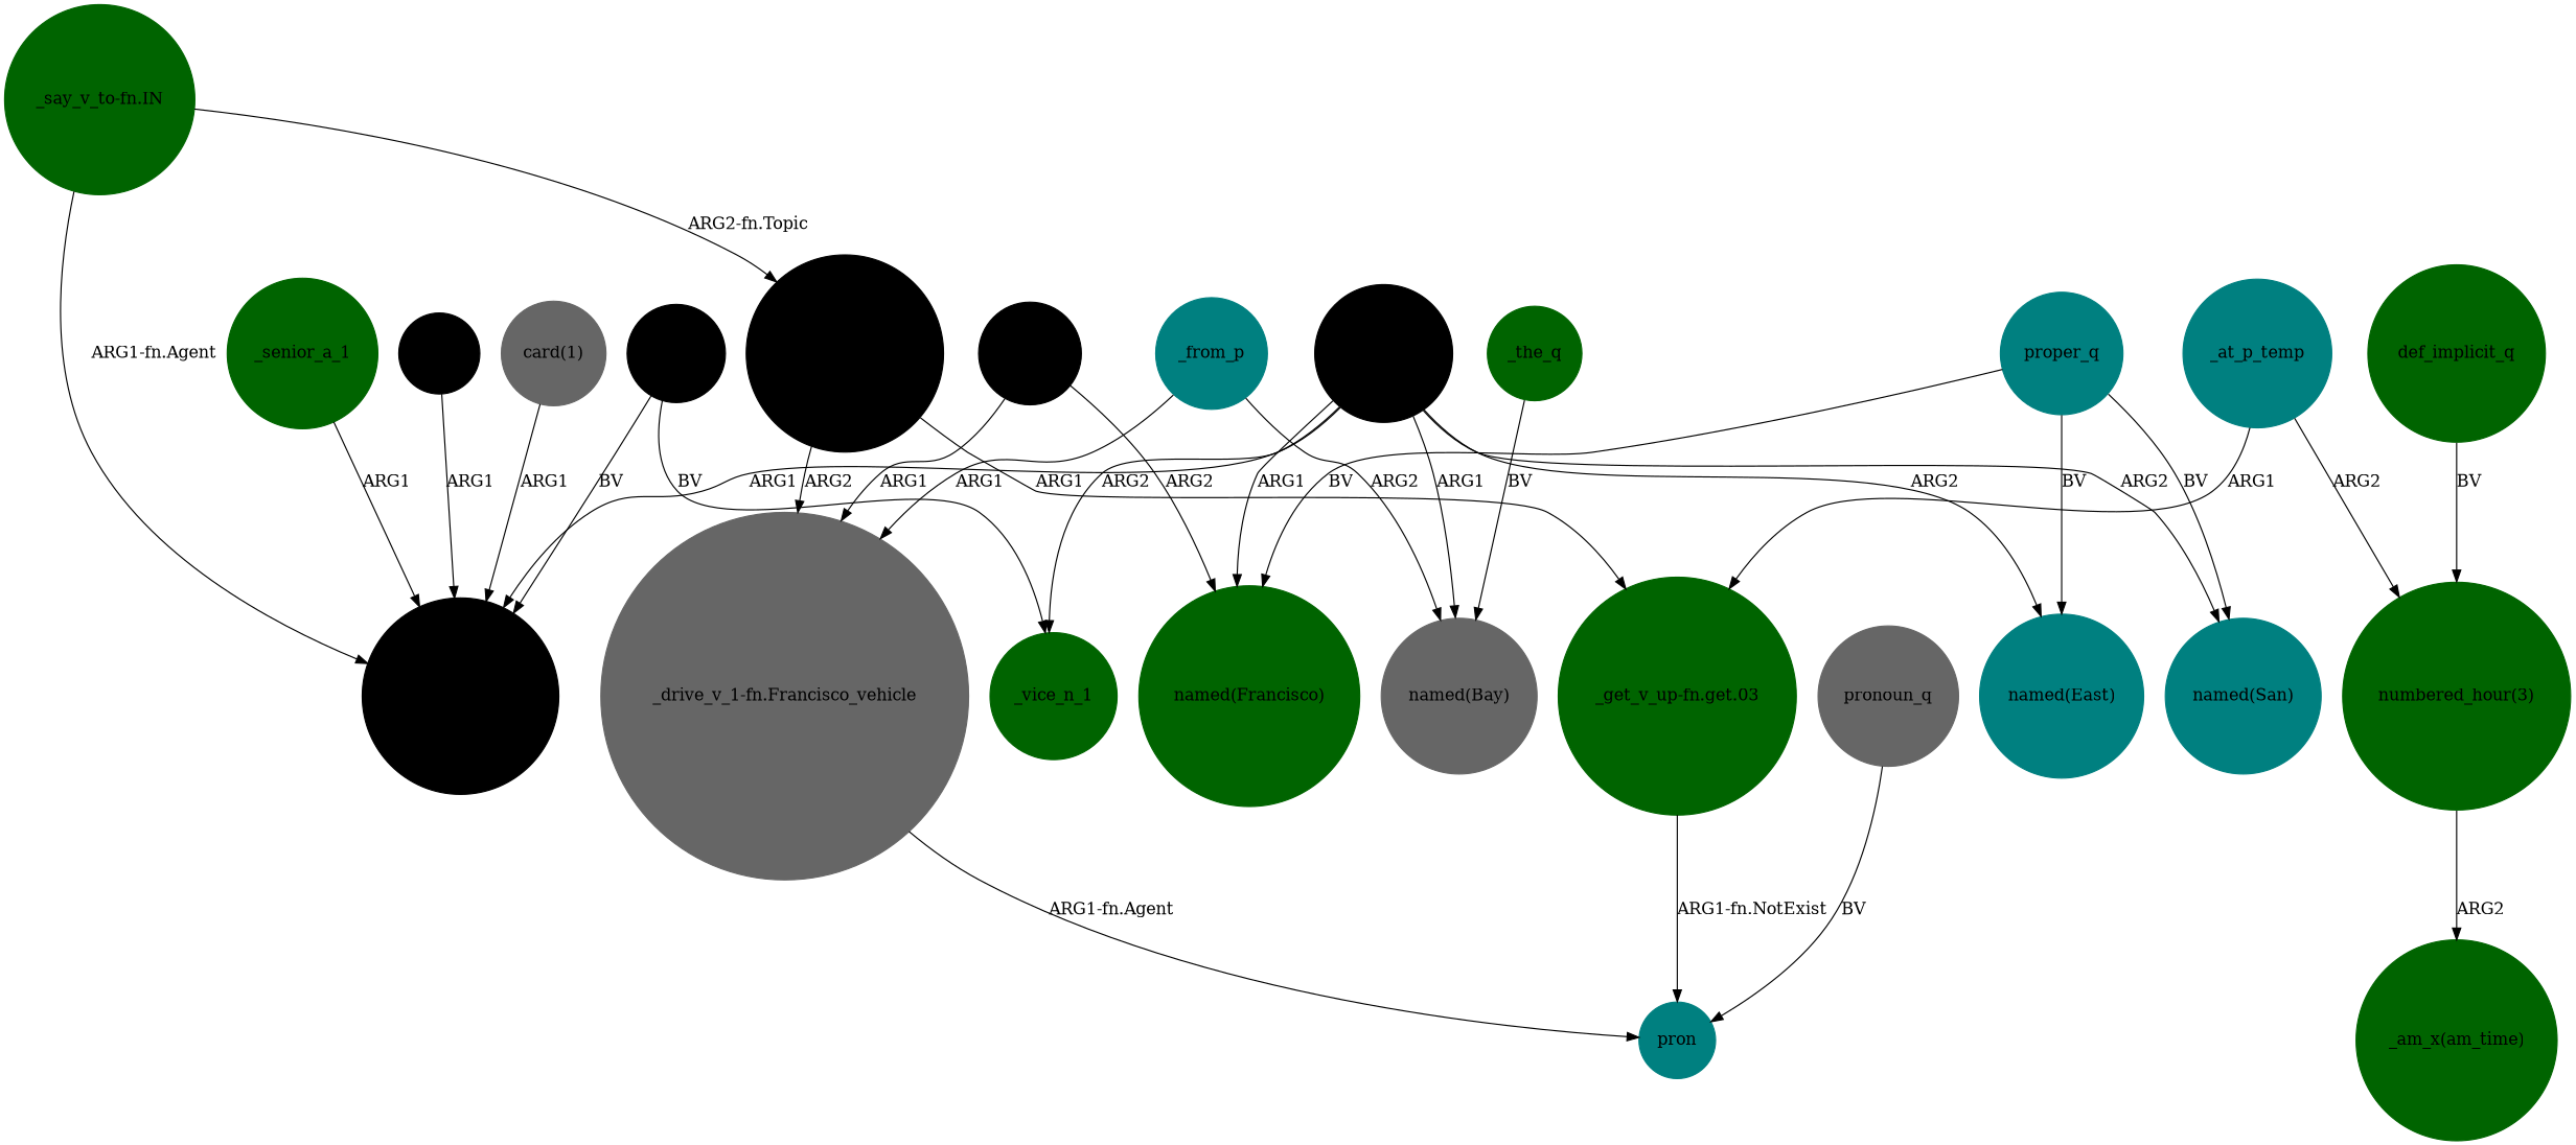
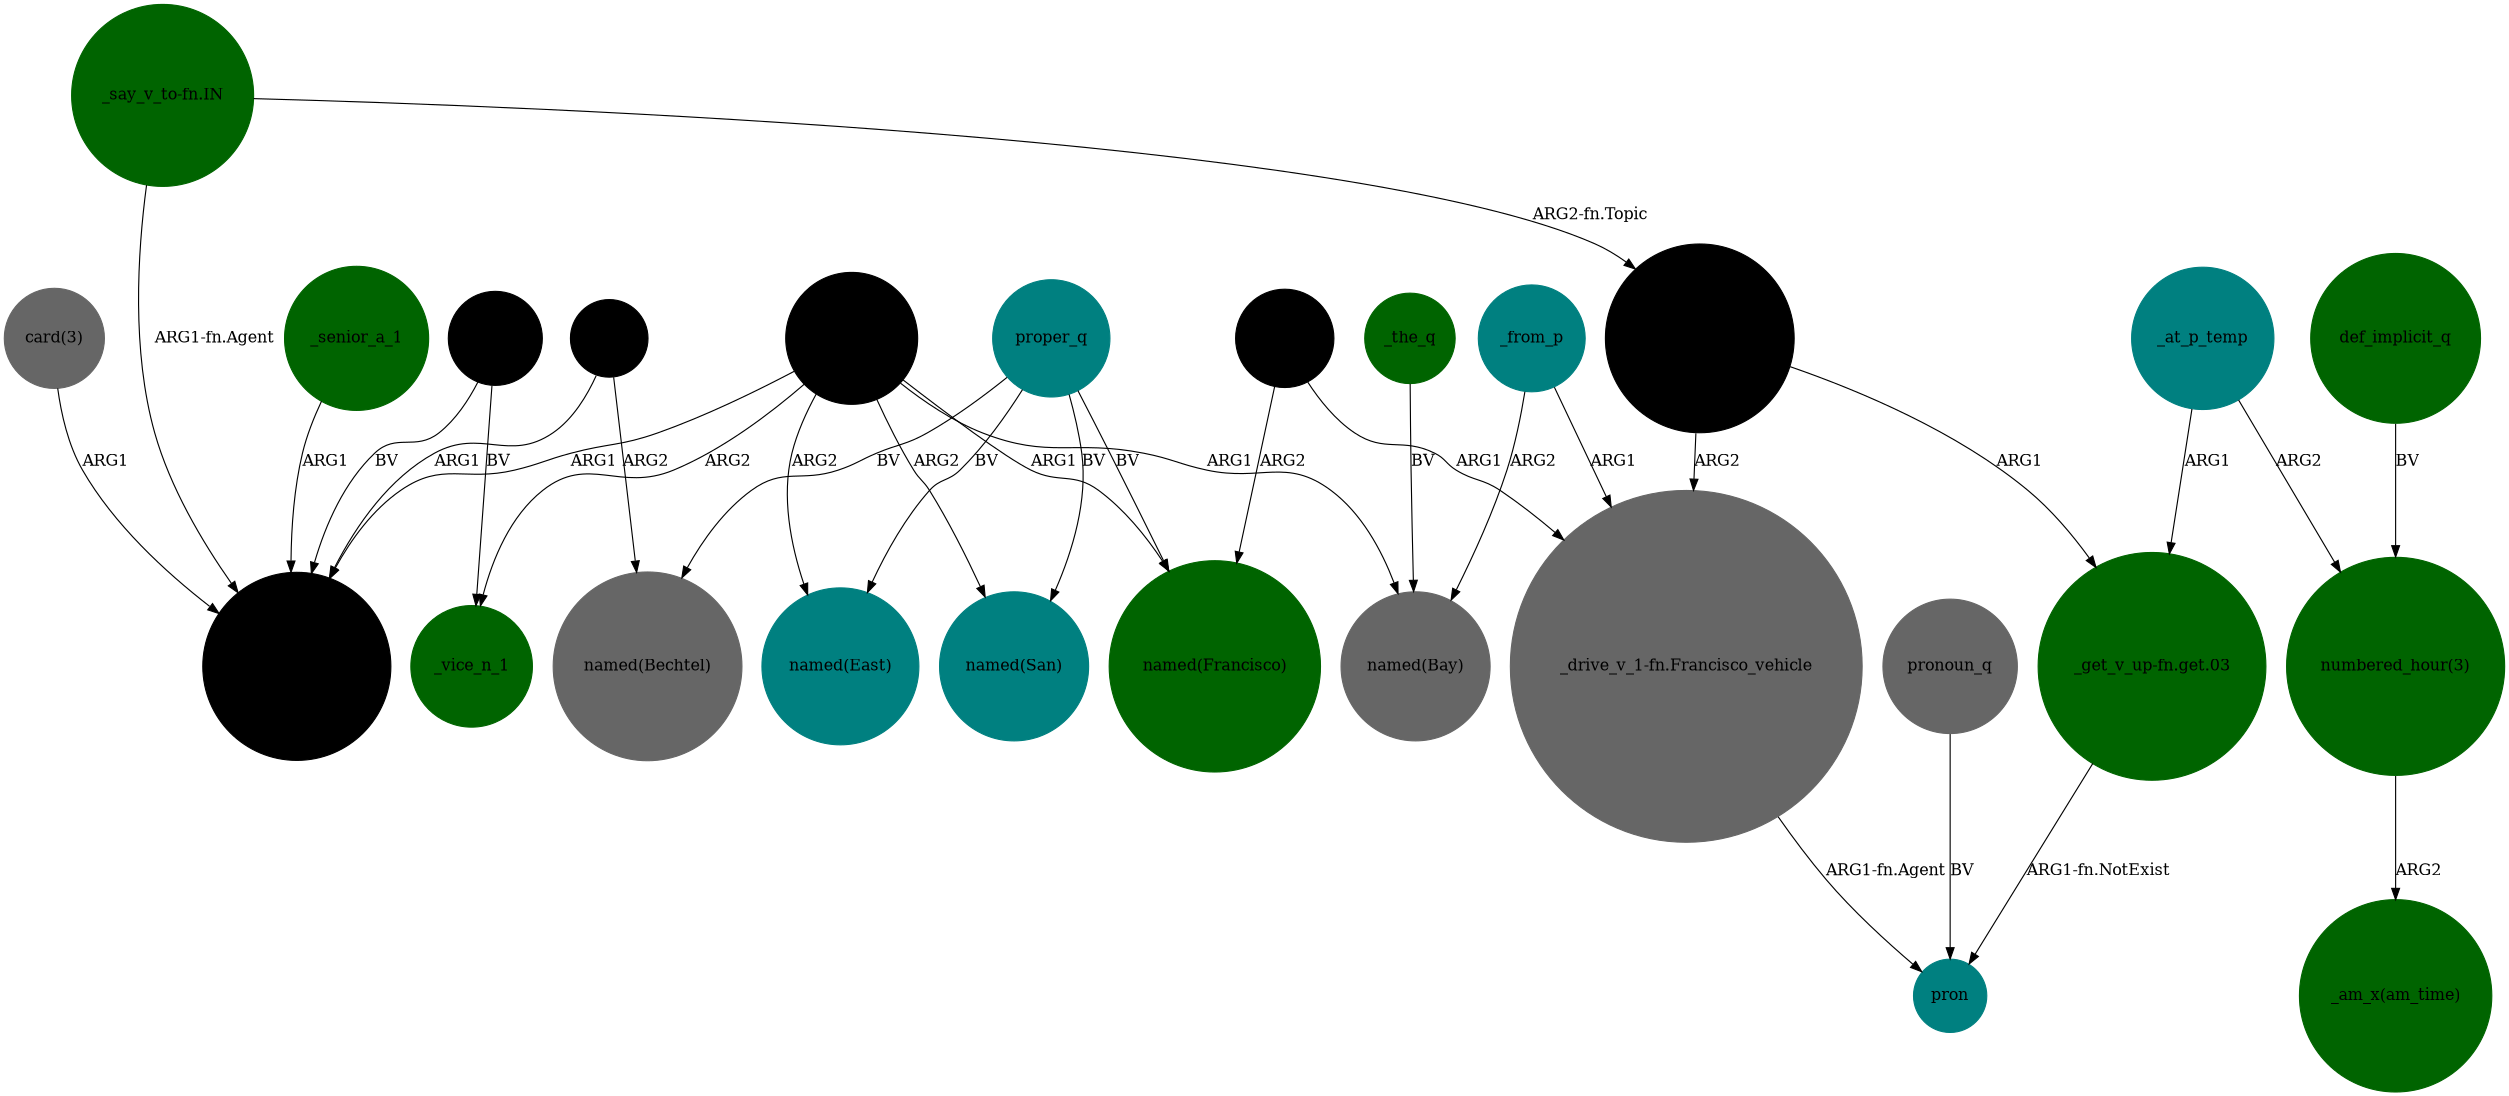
  digraph {
    node [color=darkgreen shape=circle style=filled]
    compound [color=black]
    _vice_n_1
    "named(Francisco)"
    "named(San)" [color=teal]
    _president_n_of [color=black]
    "named(Bay)" [color=gray40]
    "named(East)" [color=teal]
    n8 [color=gray40 label="_drive_v_1-fn.Francisco_vehicle"]
    pron [color=teal]
    proper_q [color=teal]
+   "named(Bechtel)" [color=gray40]
    "_say_v_to-fn.IN"
    "_in+order+to_x" [color=black]
    "_get_v_up-fn.get.03"
    _into_p [color=black]
    _senior_a_1
    udef_q [color=black]
    pronoun_q [color=gray40]
    _at_p_temp [color=teal]
    "numbered_hour(3)"
    "_am_x(am_time)"
    _the_q
    _at_p [color=black]
-   "card(1)" [color=gray40]
+   "card(1)" [color=gray40 label="card(3)"]
    _from_p [color=teal]
    def_implicit_q
    compound -> _vice_n_1 [label=ARG2]
    compound -> "named(Francisco)" [label=ARG1]
    compound -> "named(San)" [label=ARG2]
    compound -> _president_n_of [label=ARG1]
    compound -> "named(Bay)" [label=ARG1]
    compound -> "named(East)" [label=ARG2]
    n8 -> pron [label="ARG1-fn.Agent"]
    proper_q -> "named(Francisco)" [label=BV]
    proper_q -> "named(San)" [label=BV]
    proper_q -> "named(East)" [label=BV]
+   proper_q -> "named(Bechtel)" [label=BV]
    "_say_v_to-fn.IN" -> _president_n_of [label="ARG1-fn.Agent"]
    "_say_v_to-fn.IN" -> "_in+order+to_x" [label="ARG2-fn.Topic"]
    "_in+order+to_x" -> n8 [label=ARG2]
    "_in+order+to_x" -> "_get_v_up-fn.get.03" [label=ARG1]
    "_get_v_up-fn.get.03" -> pron [label="ARG1-fn.NotExist"]
    _into_p -> "named(Francisco)" [label=ARG2]
    _into_p -> n8 [label=ARG1]
    _senior_a_1 -> _president_n_of [label=ARG1]
    udef_q -> _vice_n_1 [label=BV]
    udef_q -> _president_n_of [label=BV]
    pronoun_q -> pron [label=BV]
    _at_p_temp -> "_get_v_up-fn.get.03" [label=ARG1]
    _at_p_temp -> "numbered_hour(3)" [label=ARG2]
    "numbered_hour(3)" -> "_am_x(am_time)" [label=ARG2]
    _the_q -> "named(Bay)" [label=BV]
    _at_p -> _president_n_of [label=ARG1]
+   _at_p -> "named(Bechtel)" [label=ARG2]
    "card(1)" -> _president_n_of [label=ARG1]
    _from_p -> "named(Bay)" [label=ARG2]
    _from_p -> n8 [label=ARG1]
    def_implicit_q -> "numbered_hour(3)" [label=BV]
  }
